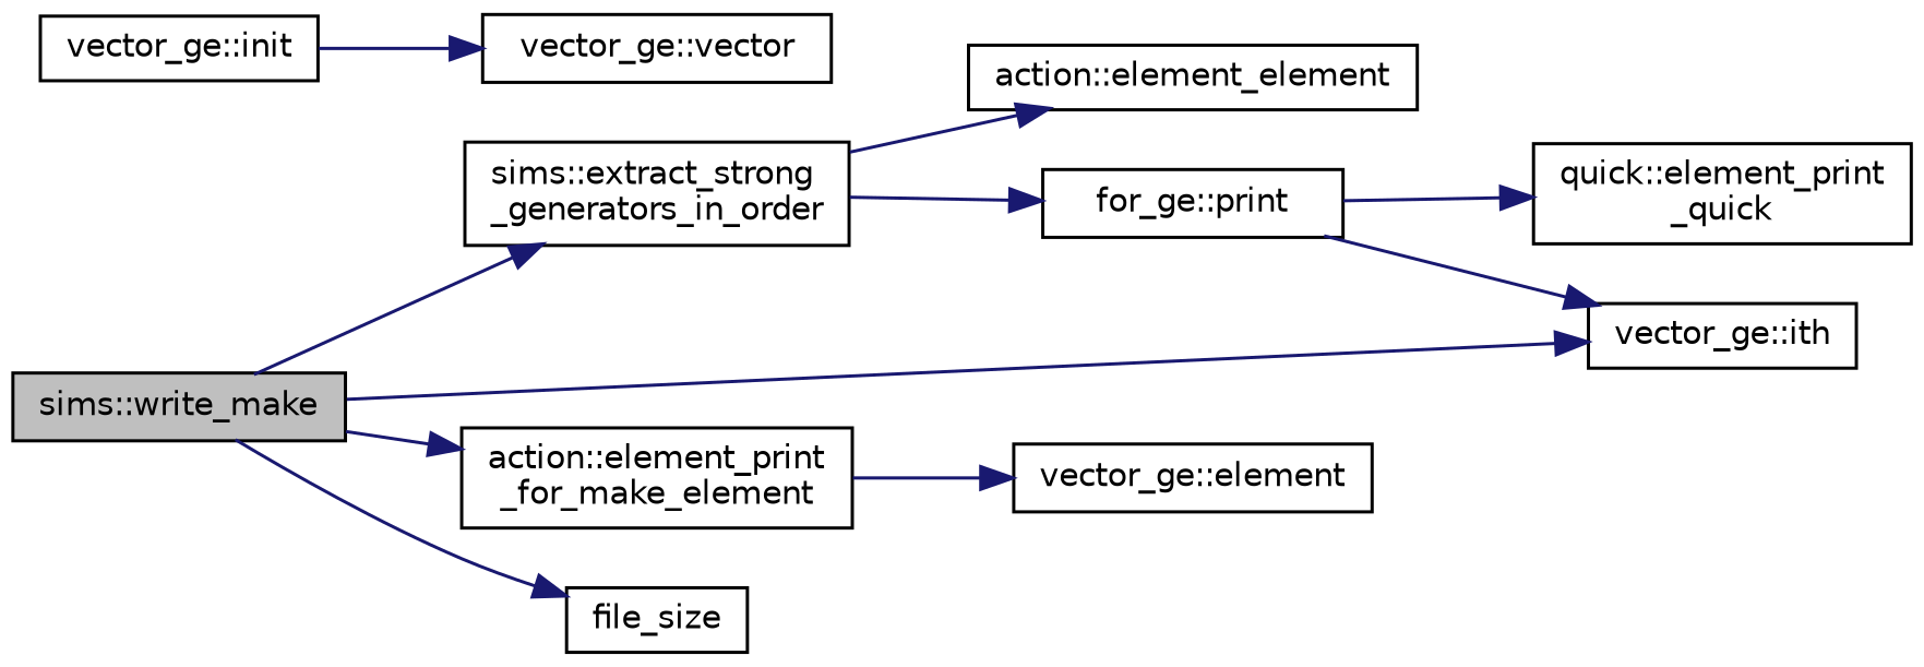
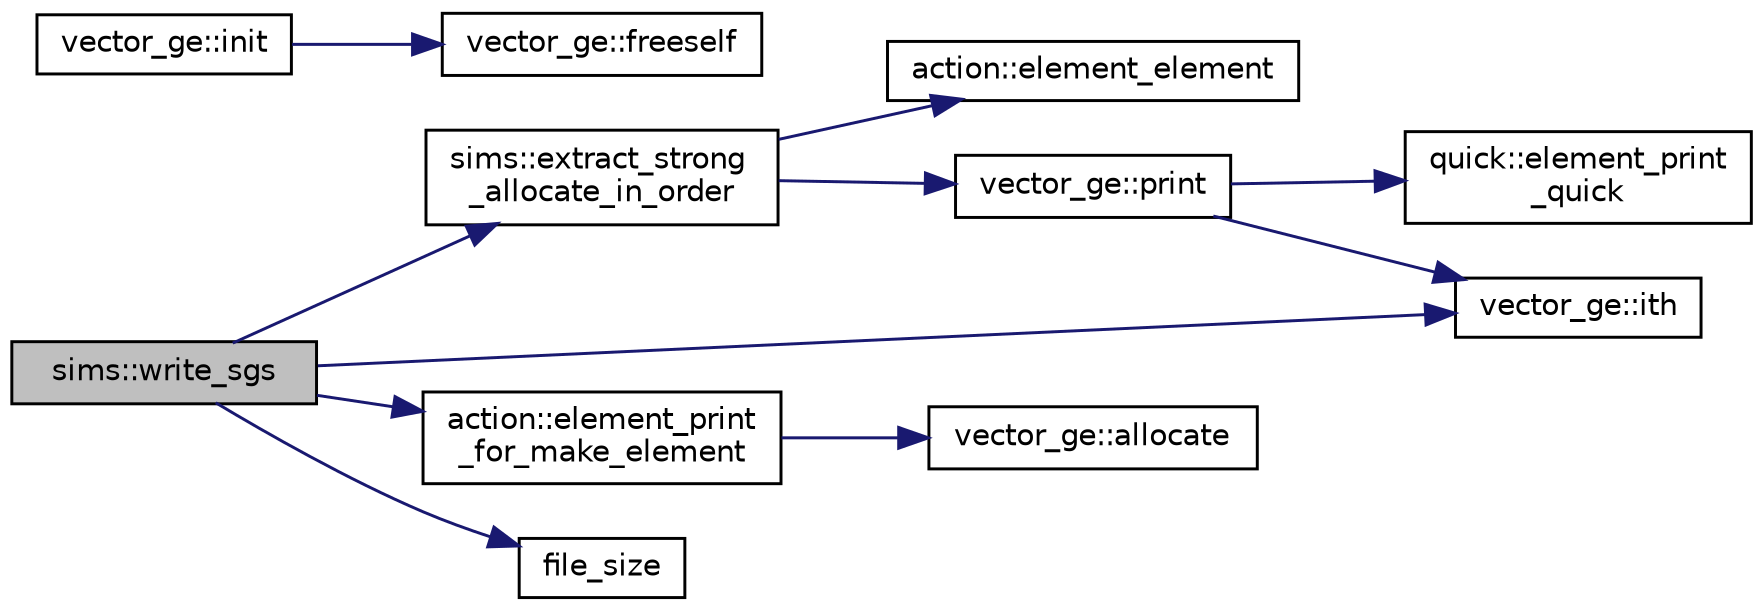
  digraph {
    rankdir=LR
    node [color=black fillcolor=white fontname=Helvetica fontsize=10 shape=record style=filled]
    edge [color=midnightblue fontname=Helvetica fontsize=10 labelfontname=Helvetica labelfontsize=10 style=solid]
-   n1 [fillcolor=grey75 fontcolor=black height=0.2 label="sims::write_make" width=0.4]
-   n2 [height=0.2 label="sims::extract_strong\l_generators_in_order" width=0.4]
+   n1 [fillcolor=grey75 fontcolor=black height=0.2 label="sims::write_sgs" width=0.4]
+   n2 [height=0.2 label="sims::extract_strong\l_allocate_in_order" width=0.4]
    n3 [height=0.2 label="vector_ge::ith" width=0.4]
    n4 [height=0.2 label="action::element_print\l_for_make_element" width=0.4]
    n5 [height=0.2 label=file_size width=0.4]
    n6 [height=0.2 label="action::element_element" width=0.4]
-   n7 [height=0.2 label="for_ge::print" width=0.4]
-   n8 [height=0.2 label="vector_ge::element" width=0.4]
+   n7 [height=0.2 label="vector_ge::print" width=0.4]
+   n8 [height=0.2 label="vector_ge::allocate" width=0.4]
    n9 [height=0.2 label="vector_ge::init" width=0.4]
-   n10 [height=0.2 label="vector_ge::vector" width=0.4]
+   n10 [height=0.2 label="vector_ge::freeself" width=0.4]
    n11 [height=0.2 label="quick::element_print\l_quick" width=0.4]
    n1 -> n2
    n1 -> n3
    n1 -> n4
    n1 -> n5
    n2 -> n6
    n2 -> n7
    n4 -> n8
    n7 -> n3
    n7 -> n11
    n9 -> n10
  }
